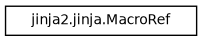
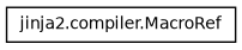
  digraph {
    rankdir=LR
-   n1 [color=black fillcolor=white fontname=Helvetica fontsize=10 height=0.2 label="jinja2.jinja.MacroRef" shape=record style=filled width=0.4]
+   n1 [color=black fillcolor=white fontname=Helvetica fontsize=10 height=0.2 label="jinja2.compiler.MacroRef" shape=record style=filled width=0.4]
  }
